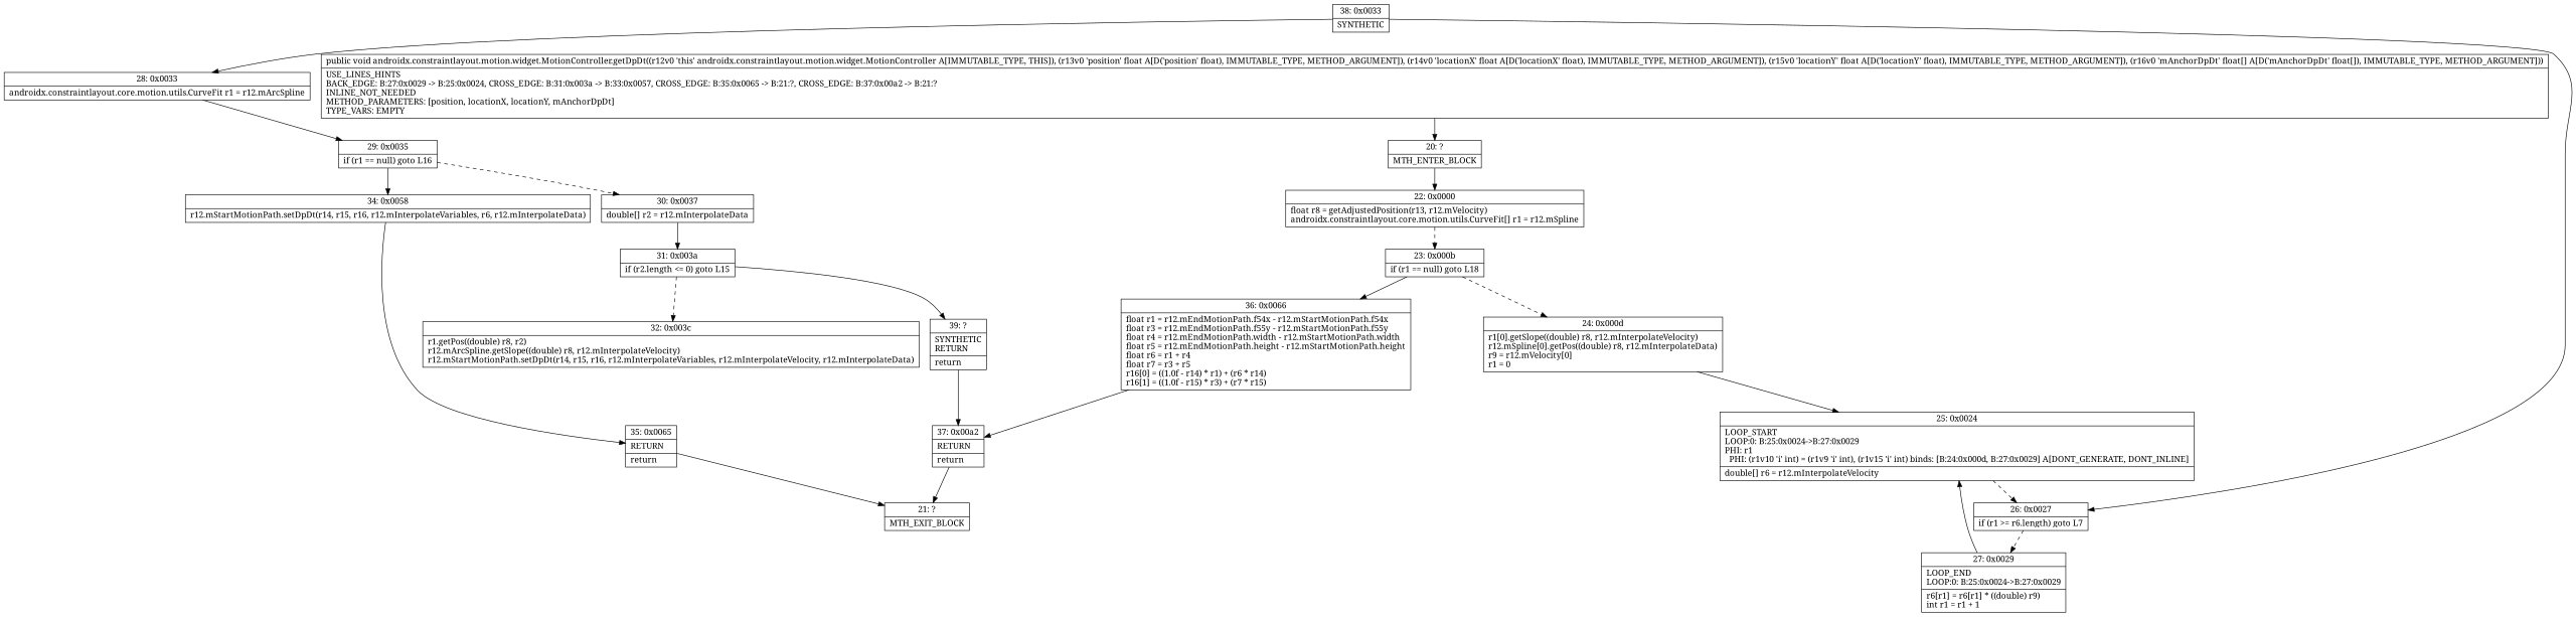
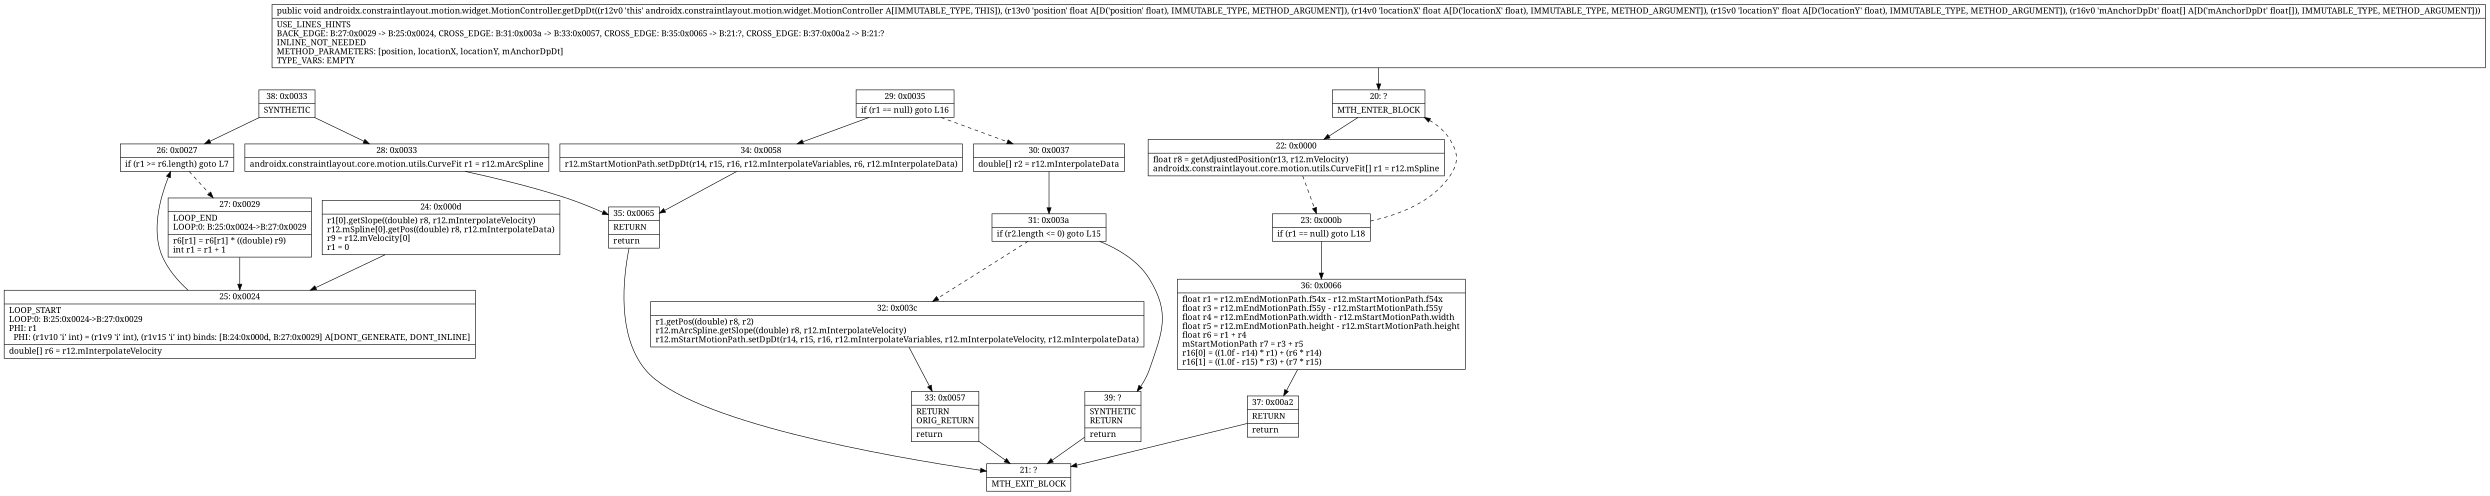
  digraph {
    fontname="Noto Serif"
    node [fontname="Noto Serif" shape=record]
    edge [fontname="Noto Serif"]
    n1 [label="{20\:\ ?|MTH_ENTER_BLOCK\l}"]
    n2 [label="{22\:\ 0x0000|float r8 = getAdjustedPosition(r13, r12.mVelocity)\landroidx.constraintlayout.core.motion.utils.CurveFit[] r1 = r12.mSpline\l}"]
    n3 [label="{23\:\ 0x000b|if (r1 == null) goto L18\l}"]
    n4 [label="{24\:\ 0x000d|r1[0].getSlope((double) r8, r12.mInterpolateVelocity)\lr12.mSpline[0].getPos((double) r8, r12.mInterpolateData)\lr9 = r12.mVelocity[0]\lr1 = 0\l}"]
-   n5 [label="{36\:\ 0x0066|float r1 = r12.mEndMotionPath.f54x \- r12.mStartMotionPath.f54x\lfloat r3 = r12.mEndMotionPath.f55y \- r12.mStartMotionPath.f55y\lfloat r4 = r12.mEndMotionPath.width \- r12.mStartMotionPath.width\lfloat r5 = r12.mEndMotionPath.height \- r12.mStartMotionPath.height\lfloat r6 = r1 + r4\lfloat r7 = r3 + r5\lr16[0] = ((1.0f \- r14) * r1) + (r6 * r14)\lr16[1] = ((1.0f \- r15) * r3) + (r7 * r15)\l}"]
+   n5 [label="{36\:\ 0x0066|float r1 = r12.mEndMotionPath.f54x \- r12.mStartMotionPath.f54x\lfloat r3 = r12.mEndMotionPath.f55y \- r12.mStartMotionPath.f55y\lfloat r4 = r12.mEndMotionPath.width \- r12.mStartMotionPath.width\lfloat r5 = r12.mEndMotionPath.height \- r12.mStartMotionPath.height\lfloat r6 = r1 + r4\lmStartMotionPath r7 = r3 + r5\lr16[0] = ((1.0f \- r14) * r1) + (r6 * r14)\lr16[1] = ((1.0f \- r15) * r3) + (r7 * r15)\l}"]
    n6 [label="{25\:\ 0x0024|LOOP_START\lLOOP:0: B:25:0x0024\-\>B:27:0x0029\lPHI: r1 \l  PHI: (r1v10 'i' int) = (r1v9 'i' int), (r1v15 'i' int) binds: [B:24:0x000d, B:27:0x0029] A[DONT_GENERATE, DONT_INLINE]\l|double[] r6 = r12.mInterpolateVelocity\l}"]
    n7 [label="{37\:\ 0x00a2|RETURN\l|return\l}"]
    n8 [label="{26\:\ 0x0027|if (r1 \>= r6.length) goto L7\l}"]
    n9 [label="{27\:\ 0x0029|LOOP_END\lLOOP:0: B:25:0x0024\-\>B:27:0x0029\l|r6[r1] = r6[r1] * ((double) r9)\lint r1 = r1 + 1\l}"]
    n10 [label="{38\:\ 0x0033|SYNTHETIC\l}"]
    n11 [label="{28\:\ 0x0033|androidx.constraintlayout.core.motion.utils.CurveFit r1 = r12.mArcSpline\l}"]
    n12 [label="{29\:\ 0x0035|if (r1 == null) goto L16\l}"]
    n13 [label="{30\:\ 0x0037|double[] r2 = r12.mInterpolateData\l}"]
    n14 [label="{34\:\ 0x0058|r12.mStartMotionPath.setDpDt(r14, r15, r16, r12.mInterpolateVariables, r6, r12.mInterpolateData)\l}"]
    n15 [label="{31\:\ 0x003a|if (r2.length \<= 0) goto L15\l}"]
    n16 [label="{35\:\ 0x0065|RETURN\l|return\l}"]
    n17 [label="{32\:\ 0x003c|r1.getPos((double) r8, r2)\lr12.mArcSpline.getSlope((double) r8, r12.mInterpolateVelocity)\lr12.mStartMotionPath.setDpDt(r14, r15, r16, r12.mInterpolateVariables, r12.mInterpolateVelocity, r12.mInterpolateData)\l}"]
    n18 [label="{39\:\ ?|SYNTHETIC\lRETURN\l|return\l}"]
+   n19 [label="{33\:\ 0x0057|RETURN\lORIG_RETURN\l|return\l}"]
    n20 [label="{21\:\ ?|MTH_EXIT_BLOCK\l}"]
    n21 [label="{public void androidx.constraintlayout.motion.widget.MotionController.getDpDt((r12v0 'this' androidx.constraintlayout.motion.widget.MotionController A[IMMUTABLE_TYPE, THIS]), (r13v0 'position' float A[D('position' float), IMMUTABLE_TYPE, METHOD_ARGUMENT]), (r14v0 'locationX' float A[D('locationX' float), IMMUTABLE_TYPE, METHOD_ARGUMENT]), (r15v0 'locationY' float A[D('locationY' float), IMMUTABLE_TYPE, METHOD_ARGUMENT]), (r16v0 'mAnchorDpDt' float[] A[D('mAnchorDpDt' float[]), IMMUTABLE_TYPE, METHOD_ARGUMENT]))  | USE_LINES_HINTS\lBACK_EDGE: B:27:0x0029 \-\> B:25:0x0024, CROSS_EDGE: B:31:0x003a \-\> B:33:0x0057, CROSS_EDGE: B:35:0x0065 \-\> B:21:?, CROSS_EDGE: B:37:0x00a2 \-\> B:21:?\lINLINE_NOT_NEEDED\lMETHOD_PARAMETERS: [position, locationX, locationY, mAnchorDpDt]\lTYPE_VARS: EMPTY\l}"]
    n1 -> n2
    n2 -> n3 [style=dashed]
-   n3 -> n4 [style=dashed]
+   n3 -> n1 [style=dashed]
    n3 -> n5
    n4 -> n6
    n5 -> n7
-   n6 -> n8 [style=dashed]
+   n6 -> n8
    n7 -> n20
    n8 -> n9 [style=dashed]
    n9 -> n6
    n10 -> n8
    n10 -> n11
-   n11 -> n12
+   n11 -> n16
    n12 -> n13 [style=dashed]
    n12 -> n14
    n13 -> n15
    n14 -> n16
    n15 -> n17 [style=dashed]
    n15 -> n18
    n16 -> n20
-   n18 -> n7
+   n17 -> n19
+   n18 -> n20
+   n19 -> n20
    n21 -> n1
  }
